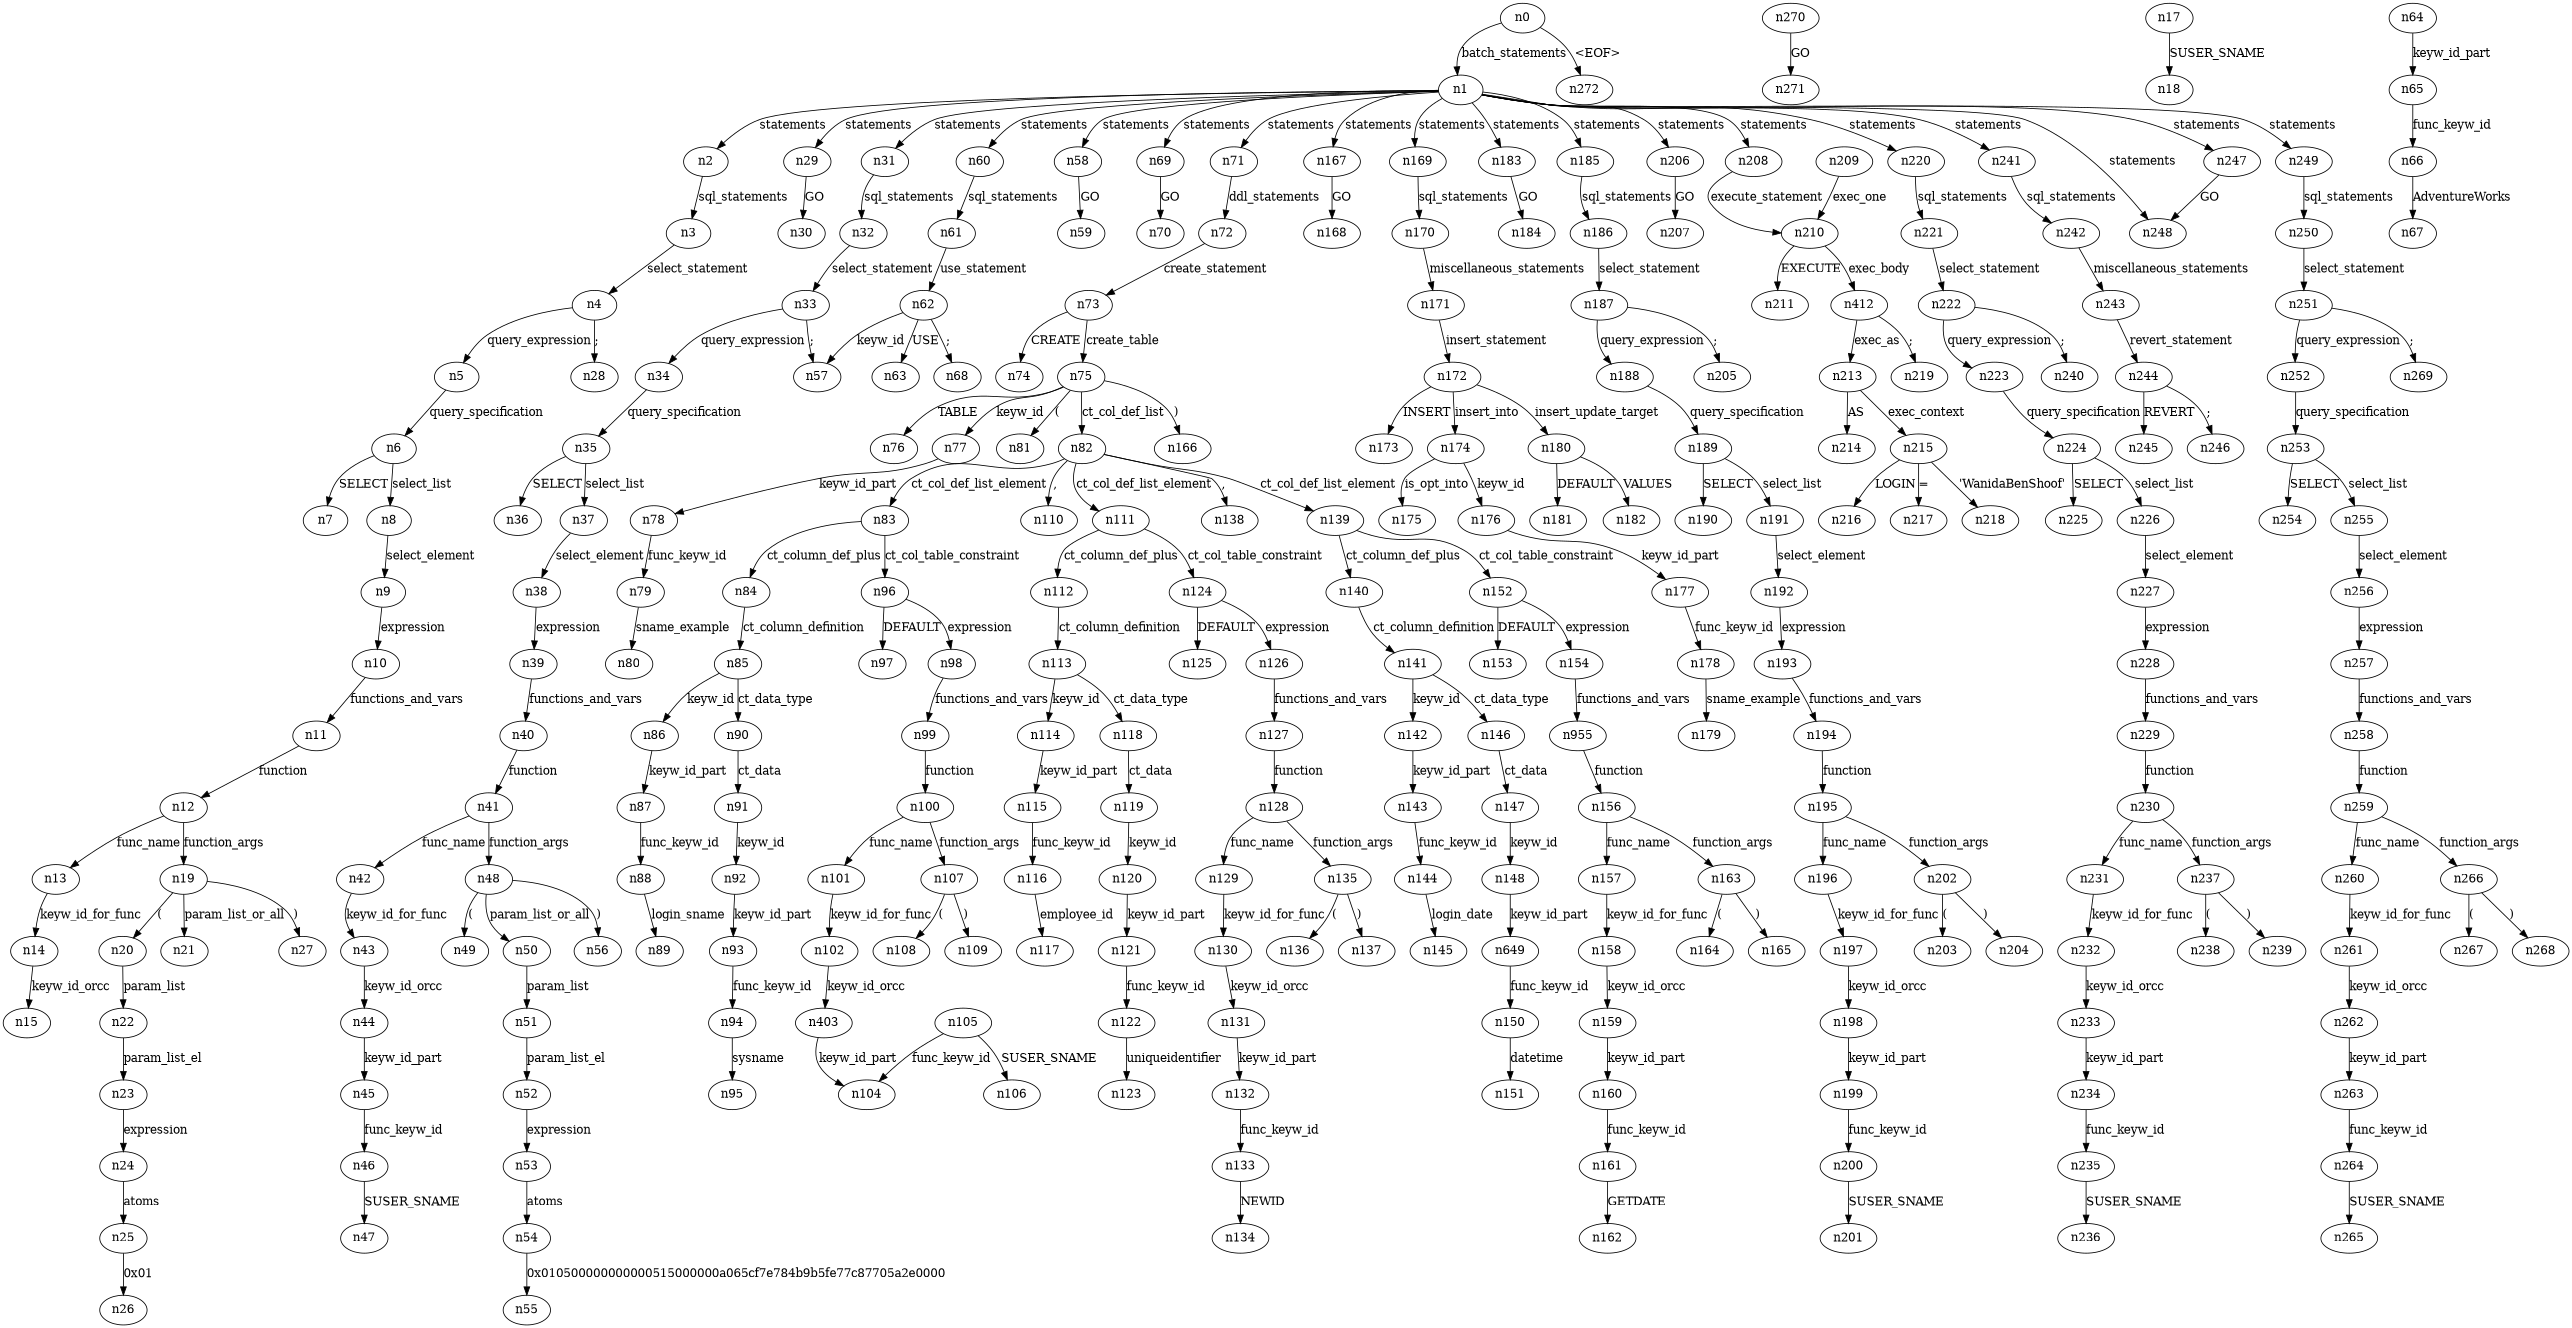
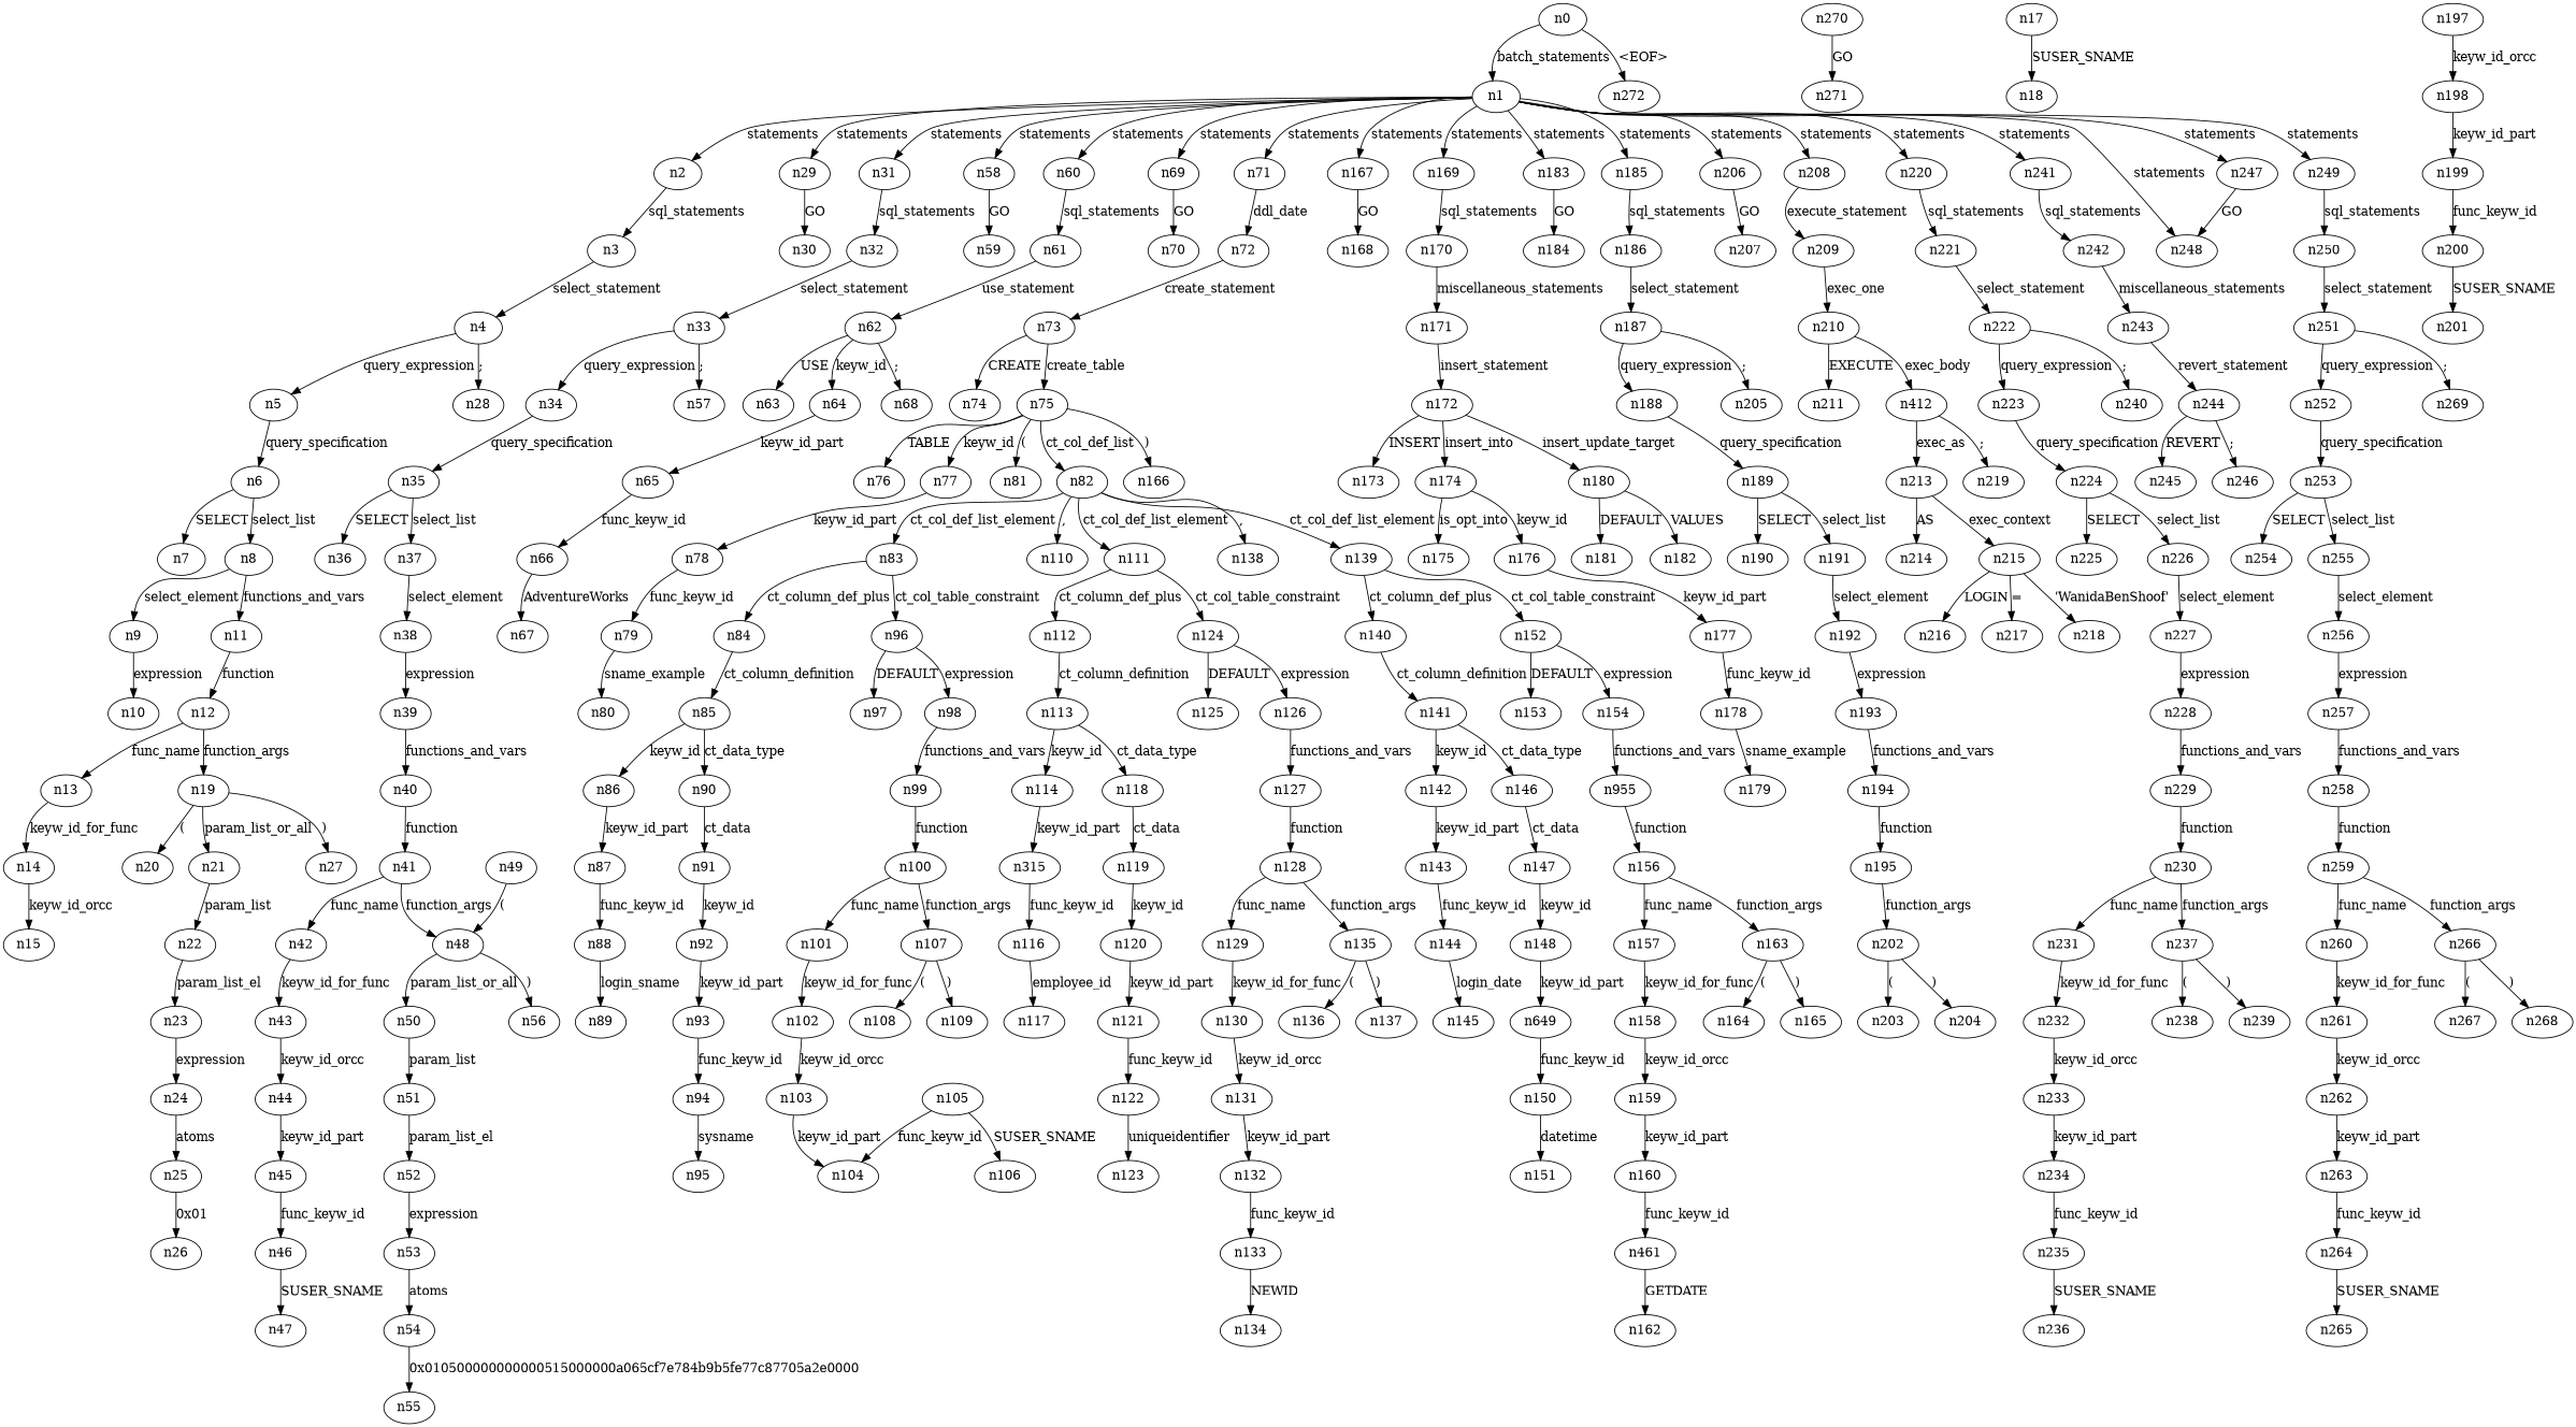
  digraph {
    n0
    n1
    n272
    n2
    n29
    n31
    n58
    n60
    n69
    n71
    n167
    n169
    n183
    n185
    n206
    n208
    n220
    n241
    n247
    n249
    n248
    n3
    n30
    n32
    n59
    n61
    n70
    n72
    n168
    n170
    n184
    n186
    n207
    n209
    n221
    n242
    n250
    n270
    n271
    n4
    n5
    n28
    n6
    n7
    n8
    n9
    n10
    n11
    n12
    n13
    n19
    n14
    n20
    n21
    n27
    n15
    n17
    n18
    n22
    n23
    n24
    n25
    n26
    n33
    n34
    n57
    n35
    n36
    n37
    n38
    n39
    n40
    n41
    n42
    n48
    n43
    n49
    n50
    n56
    n44
    n45
    n46
    n47
    n51
    n52
    n53
    n54
    n55
    n62
    n63
    n64
    n68
    n65
    n66
    n67
    n73
    n74
    n75
    n76
    n77
    n81
    n82
    n166
    n78
    n83
    n110
    n111
    n138
    n139
    n79
    n80
    n84
    n96
    n112
    n124
    n140
    n152
    n85
    n97
    n98
    n86
    n90
    n87
    n91
    n88
    n89
    n92
    n93
    n94
    n95
    n99
    n100
    n101
    n107
    n102
    n108
    n109
-   n103 [label=n403]
+   n103
    n104
    n105
    n106
    n113
    n125
    n126
    n114
    n118
-   n115
+   n115 [label=n315]
    n119
    n116
    n117
    n120
    n121
    n122
    n123
    n127
    n128
    n129
    n135
    n130
    n136
    n137
    n131
    n132
    n133
    n134
    n141
    n153
    n154
    n142
    n146
    n143
    n147
    n144
    n145
    n148
    n149 [label=n649]
    n150
    n151
    n155 [label=n955]
    n156
    n157
    n163
    n158
    n164
    n165
    n159
    n160
-   n161
+   n161 [label=n461]
    n162
    n171
    n172
    n173
    n174
    n180
    n175
    n176
    n181
    n182
    n177
    n178
    n179
    n187
    n188
    n205
    n189
    n190
    n191
    n192
    n193
    n194
    n195
-   n196
    n202
    n197
    n203
    n204
    n198
    n199
    n200
    n201
    n210
    n211
    n212 [label=n412]
    n213
    n219
    n214
    n215
    n216
    n217
    n218
    n222
    n223
    n240
    n224
    n225
    n226
    n227
    n228
    n229
    n230
    n231
    n237
    n232
    n238
    n239
    n233
    n234
    n235
    n236
    n243
    n244
    n245
    n246
    n251
    n252
    n269
    n253
    n254
    n255
    n256
    n257
    n258
    n259
    n260
    n266
    n261
    n267
    n268
    n262
    n263
    n264
    n265
    n0 -> n1 [label=batch_statements]
    n0 -> n272 [label="<EOF>"]
    n1 -> n2 [label=statements]
    n1 -> n29 [label=statements]
    n1 -> n31 [label=statements]
    n1 -> n58 [label=statements]
    n1 -> n60 [label=statements]
    n1 -> n69 [label=statements]
    n1 -> n71 [label=statements]
    n1 -> n167 [label=statements]
    n1 -> n169 [label=statements]
    n1 -> n183 [label=statements]
    n1 -> n185 [label=statements]
    n1 -> n206 [label=statements]
    n1 -> n208 [label=statements]
    n1 -> n220 [label=statements]
    n1 -> n241 [label=statements]
    n1 -> n247 [label=statements]
    n1 -> n249 [label=statements]
    n1 -> n248 [label=statements]
    n2 -> n3 [label=sql_statements]
    n29 -> n30 [label=GO]
    n31 -> n32 [label=sql_statements]
    n58 -> n59 [label=GO]
    n60 -> n61 [label=sql_statements]
    n69 -> n70 [label=GO]
-   n71 -> n72 [label=ddl_statements]
+   n71 -> n72 [label=ddl_date]
    n167 -> n168 [label=GO]
    n169 -> n170 [label=sql_statements]
    n183 -> n184 [label=GO]
    n185 -> n186 [label=sql_statements]
    n206 -> n207 [label=GO]
-   n208 -> n210 [label=execute_statement]
+   n208 -> n209 [label=execute_statement]
    n220 -> n221 [label=sql_statements]
    n241 -> n242 [label=sql_statements]
    n247 -> n248 [label=GO]
    n249 -> n250 [label=sql_statements]
    n3 -> n4 [label=select_statement]
    n32 -> n33 [label=select_statement]
    n61 -> n62 [label=use_statement]
    n72 -> n73 [label=create_statement]
    n170 -> n171 [label=miscellaneous_statements]
    n186 -> n187 [label=select_statement]
    n209 -> n210 [label=exec_one]
    n221 -> n222 [label=select_statement]
    n242 -> n243 [label=miscellaneous_statements]
    n250 -> n251 [label=select_statement]
    n270 -> n271 [label=GO]
    n4 -> n5 [label=query_expression]
    n4 -> n28 [label=";"]
    n5 -> n6 [label=query_specification]
    n6 -> n7 [label=SELECT]
    n6 -> n8 [label=select_list]
    n8 -> n9 [label=select_element]
    n9 -> n10 [label=expression]
-   n10 -> n11 [label=functions_and_vars]
+   n8 -> n11 [label=functions_and_vars]
    n11 -> n12 [label=function]
    n12 -> n13 [label=func_name]
    n12 -> n19 [label=function_args]
    n13 -> n14 [label=keyw_id_for_func]
    n19 -> n20 [label="("]
    n19 -> n21 [label=param_list_or_all]
    n19 -> n27 [label=")"]
    n14 -> n15 [label=keyw_id_orcc]
-   n20 -> n22 [label=param_list]
+   n21 -> n22 [label=param_list]
    n17 -> n18 [label=SUSER_SNAME]
    n22 -> n23 [label=param_list_el]
    n23 -> n24 [label=expression]
    n24 -> n25 [label=atoms]
    n25 -> n26 [label="0x01"]
    n33 -> n34 [label=query_expression]
    n33 -> n57 [label=";"]
    n34 -> n35 [label=query_specification]
    n35 -> n36 [label=SELECT]
    n35 -> n37 [label=select_list]
    n37 -> n38 [label=select_element]
    n38 -> n39 [label=expression]
    n39 -> n40 [label=functions_and_vars]
    n40 -> n41 [label=function]
    n41 -> n42 [label=func_name]
    n41 -> n48 [label=function_args]
    n42 -> n43 [label=keyw_id_for_func]
-   n48 -> n49 [label="("]
+   n49 -> n48 [label="("]
    n48 -> n50 [label=param_list_or_all]
    n48 -> n56 [label=")"]
    n43 -> n44 [label=keyw_id_orcc]
    n50 -> n51 [label=param_list]
    n44 -> n45 [label=keyw_id_part]
    n45 -> n46 [label=func_keyw_id]
    n46 -> n47 [label=SUSER_SNAME]
    n51 -> n52 [label=param_list_el]
    n52 -> n53 [label=expression]
    n53 -> n54 [label=atoms]
    n54 -> n55 [label="0x010500000000000515000000a065cf7e784b9b5fe77c87705a2e0000"]
    n62 -> n63 [label=USE]
-   n62 -> n57 [label=keyw_id]
+   n62 -> n64 [label=keyw_id]
    n62 -> n68 [label=";"]
    n64 -> n65 [label=keyw_id_part]
    n65 -> n66 [label=func_keyw_id]
    n66 -> n67 [label=AdventureWorks]
    n73 -> n74 [label=CREATE]
    n73 -> n75 [label=create_table]
    n75 -> n76 [label=TABLE]
    n75 -> n77 [label=keyw_id]
    n75 -> n81 [label="("]
    n75 -> n82 [label=ct_col_def_list]
    n75 -> n166 [label=")"]
    n77 -> n78 [label=keyw_id_part]
    n82 -> n83 [label=ct_col_def_list_element]
    n82 -> n110 [label=","]
    n82 -> n111 [label=ct_col_def_list_element]
    n82 -> n138 [label=","]
    n82 -> n139 [label=ct_col_def_list_element]
    n78 -> n79 [label=func_keyw_id]
    n83 -> n84 [label=ct_column_def_plus]
    n83 -> n96 [label=ct_col_table_constraint]
    n111 -> n112 [label=ct_column_def_plus]
    n111 -> n124 [label=ct_col_table_constraint]
    n139 -> n140 [label=ct_column_def_plus]
    n139 -> n152 [label=ct_col_table_constraint]
    n79 -> n80 [label=sname_example]
    n84 -> n85 [label=ct_column_definition]
    n96 -> n97 [label=DEFAULT]
    n96 -> n98 [label=expression]
    n112 -> n113 [label=ct_column_definition]
    n124 -> n125 [label=DEFAULT]
    n124 -> n126 [label=expression]
    n140 -> n141 [label=ct_column_definition]
    n152 -> n153 [label=DEFAULT]
    n152 -> n154 [label=expression]
    n85 -> n86 [label=keyw_id]
    n85 -> n90 [label=ct_data_type]
    n98 -> n99 [label=functions_and_vars]
    n86 -> n87 [label=keyw_id_part]
    n90 -> n91 [label=ct_data]
    n87 -> n88 [label=func_keyw_id]
    n91 -> n92 [label=keyw_id]
    n88 -> n89 [label=login_sname]
    n92 -> n93 [label=keyw_id_part]
    n93 -> n94 [label=func_keyw_id]
    n94 -> n95 [label=sysname]
    n99 -> n100 [label=function]
    n100 -> n101 [label=func_name]
    n100 -> n107 [label=function_args]
    n101 -> n102 [label=keyw_id_for_func]
    n107 -> n108 [label="("]
    n107 -> n109 [label=")"]
    n102 -> n103 [label=keyw_id_orcc]
    n103 -> n104 [label=keyw_id_part]
    n105 -> n104 [label=func_keyw_id]
    n105 -> n106 [label=SUSER_SNAME]
    n113 -> n114 [label=keyw_id]
    n113 -> n118 [label=ct_data_type]
    n126 -> n127 [label=functions_and_vars]
    n114 -> n115 [label=keyw_id_part]
    n118 -> n119 [label=ct_data]
    n115 -> n116 [label=func_keyw_id]
    n119 -> n120 [label=keyw_id]
    n116 -> n117 [label=employee_id]
    n120 -> n121 [label=keyw_id_part]
    n121 -> n122 [label=func_keyw_id]
    n122 -> n123 [label=uniqueidentifier]
    n127 -> n128 [label=function]
    n128 -> n129 [label=func_name]
    n128 -> n135 [label=function_args]
    n129 -> n130 [label=keyw_id_for_func]
    n135 -> n136 [label="("]
    n135 -> n137 [label=")"]
    n130 -> n131 [label=keyw_id_orcc]
    n131 -> n132 [label=keyw_id_part]
    n132 -> n133 [label=func_keyw_id]
    n133 -> n134 [label=NEWID]
    n141 -> n142 [label=keyw_id]
    n141 -> n146 [label=ct_data_type]
    n154 -> n155 [label=functions_and_vars]
    n142 -> n143 [label=keyw_id_part]
    n146 -> n147 [label=ct_data]
    n143 -> n144 [label=func_keyw_id]
    n147 -> n148 [label=keyw_id]
    n144 -> n145 [label=login_date]
    n148 -> n149 [label=keyw_id_part]
    n149 -> n150 [label=func_keyw_id]
    n150 -> n151 [label=datetime]
    n155 -> n156 [label=function]
    n156 -> n157 [label=func_name]
    n156 -> n163 [label=function_args]
    n157 -> n158 [label=keyw_id_for_func]
    n163 -> n164 [label="("]
    n163 -> n165 [label=")"]
    n158 -> n159 [label=keyw_id_orcc]
    n159 -> n160 [label=keyw_id_part]
    n160 -> n161 [label=func_keyw_id]
    n161 -> n162 [label=GETDATE]
    n171 -> n172 [label=insert_statement]
    n172 -> n173 [label=INSERT]
    n172 -> n174 [label=insert_into]
    n172 -> n180 [label=insert_update_target]
    n174 -> n175 [label=is_opt_into]
    n174 -> n176 [label=keyw_id]
    n180 -> n181 [label=DEFAULT]
    n180 -> n182 [label=VALUES]
    n176 -> n177 [label=keyw_id_part]
    n177 -> n178 [label=func_keyw_id]
    n178 -> n179 [label=sname_example]
    n187 -> n188 [label=query_expression]
    n187 -> n205 [label=";"]
    n188 -> n189 [label=query_specification]
    n189 -> n190 [label=SELECT]
    n189 -> n191 [label=select_list]
    n191 -> n192 [label=select_element]
    n192 -> n193 [label=expression]
    n193 -> n194 [label=functions_and_vars]
    n194 -> n195 [label=function]
-   n195 -> n196 [label=func_name]
    n195 -> n202 [label=function_args]
-   n196 -> n197 [label=keyw_id_for_func]
    n202 -> n203 [label="("]
    n202 -> n204 [label=")"]
    n197 -> n198 [label=keyw_id_orcc]
    n198 -> n199 [label=keyw_id_part]
    n199 -> n200 [label=func_keyw_id]
    n200 -> n201 [label=SUSER_SNAME]
    n210 -> n211 [label=EXECUTE]
    n210 -> n212 [label=exec_body]
    n212 -> n213 [label=exec_as]
    n212 -> n219 [label=";"]
    n213 -> n214 [label=AS]
    n213 -> n215 [label=exec_context]
    n215 -> n216 [label=LOGIN]
    n215 -> n217 [label="="]
    n215 -> n218 [label="'WanidaBenShoof'"]
    n222 -> n223 [label=query_expression]
    n222 -> n240 [label=";"]
    n223 -> n224 [label=query_specification]
    n224 -> n225 [label=SELECT]
    n224 -> n226 [label=select_list]
    n226 -> n227 [label=select_element]
    n227 -> n228 [label=expression]
    n228 -> n229 [label=functions_and_vars]
    n229 -> n230 [label=function]
    n230 -> n231 [label=func_name]
    n230 -> n237 [label=function_args]
    n231 -> n232 [label=keyw_id_for_func]
    n237 -> n238 [label="("]
    n237 -> n239 [label=")"]
    n232 -> n233 [label=keyw_id_orcc]
    n233 -> n234 [label=keyw_id_part]
    n234 -> n235 [label=func_keyw_id]
    n235 -> n236 [label=SUSER_SNAME]
    n243 -> n244 [label=revert_statement]
    n244 -> n245 [label=REVERT]
    n244 -> n246 [label=";"]
    n251 -> n252 [label=query_expression]
    n251 -> n269 [label=";"]
    n252 -> n253 [label=query_specification]
    n253 -> n254 [label=SELECT]
    n253 -> n255 [label=select_list]
    n255 -> n256 [label=select_element]
    n256 -> n257 [label=expression]
    n257 -> n258 [label=functions_and_vars]
    n258 -> n259 [label=function]
    n259 -> n260 [label=func_name]
    n259 -> n266 [label=function_args]
    n260 -> n261 [label=keyw_id_for_func]
    n266 -> n267 [label="("]
    n266 -> n268 [label=")"]
    n261 -> n262 [label=keyw_id_orcc]
    n262 -> n263 [label=keyw_id_part]
    n263 -> n264 [label=func_keyw_id]
    n264 -> n265 [label=SUSER_SNAME]
  }
